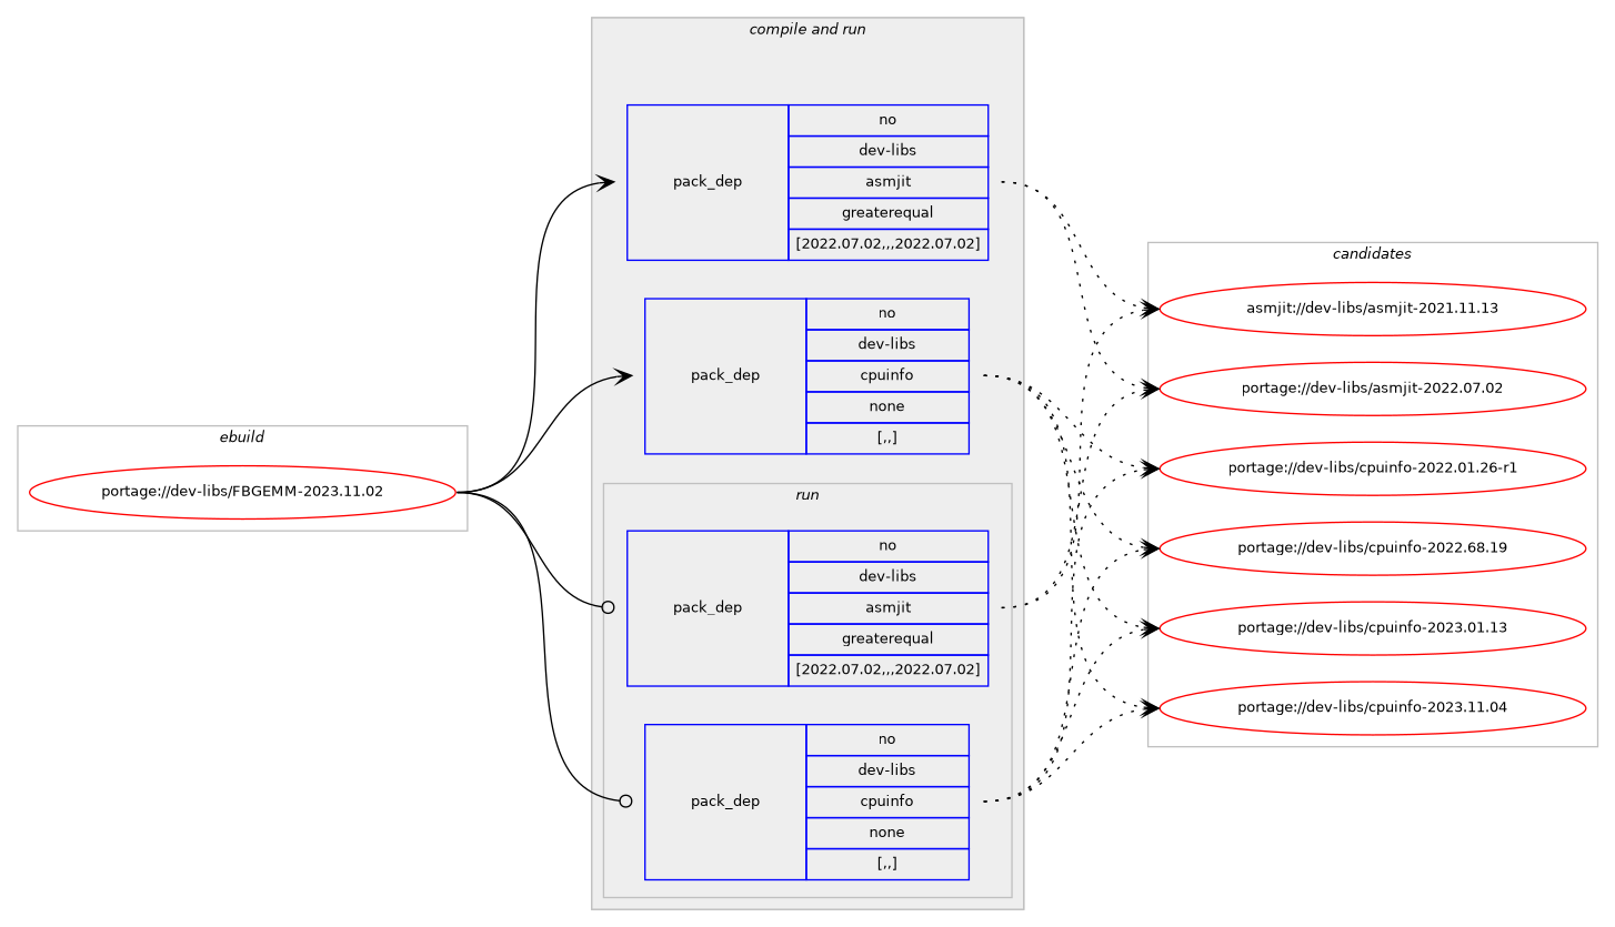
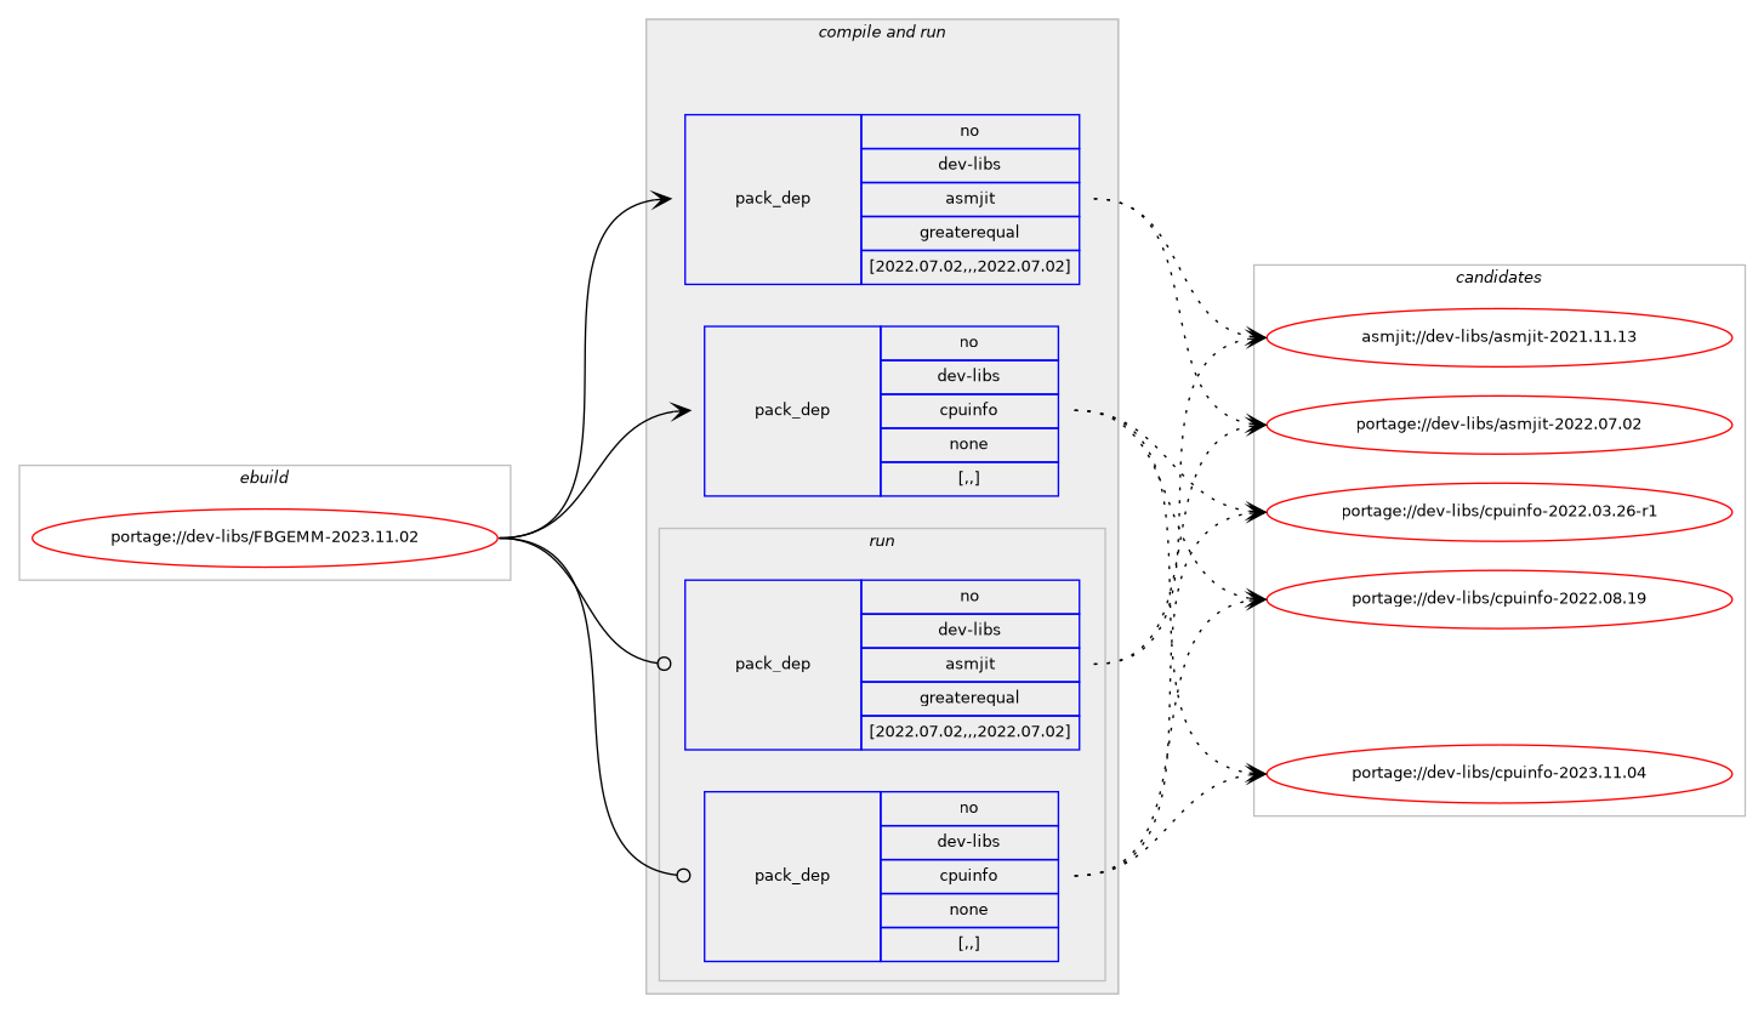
  digraph {
    compound=true
    concentrate=true
    fontname=Helvetica
    fontsize=10
    newrank=true
    rankdir=LR
    ranksep=1.5
    node [color=red fontname=Helvetica fontsize=10]
    edge [arrowhead=vee headport=w style=dotted tailport=e weight=100]
    n1 [label="portage://dev-libs/FBGEMM-2023.11.02" width=4]
    n2 [color=blue label=<<TABLE BORDER="0" CELLBORDER="1" CELLSPACING="0" CELLPADDING="4" WIDTH="220"><TR><TD ROWSPAN="6" CELLPADDING="30">pack_dep</TD></TR><TR><TD WIDTH="110">no</TD></TR><TR><TD>dev-libs</TD></TR><TR><TD>asmjit</TD></TR><TR><TD>greaterequal</TD></TR><TR><TD>[2022.07.02,,,2022.07.02]</TD></TR></TABLE>> shape=none]
    n3 [color=blue label=<<TABLE BORDER="0" CELLBORDER="1" CELLSPACING="0" CELLPADDING="4" WIDTH="220"><TR><TD ROWSPAN="6" CELLPADDING="30">pack_dep</TD></TR><TR><TD WIDTH="110">no</TD></TR><TR><TD>dev-libs</TD></TR><TR><TD>cpuinfo</TD></TR><TR><TD>none</TD></TR><TR><TD>[,,]</TD></TR></TABLE>> shape=none]
    n4 [color=blue label=<<TABLE BORDER="0" CELLBORDER="1" CELLSPACING="0" CELLPADDING="4" WIDTH="220"><TR><TD ROWSPAN="6" CELLPADDING="30">pack_dep</TD></TR><TR><TD WIDTH="110">no</TD></TR><TR><TD>dev-libs</TD></TR><TR><TD>asmjit</TD></TR><TR><TD>greaterequal</TD></TR><TR><TD>[2022.07.02,,,2022.07.02]</TD></TR></TABLE>> shape=none]
    n5 [color=blue label=<<TABLE BORDER="0" CELLBORDER="1" CELLSPACING="0" CELLPADDING="4" WIDTH="220"><TR><TD ROWSPAN="6" CELLPADDING="30">pack_dep</TD></TR><TR><TD WIDTH="110">no</TD></TR><TR><TD>dev-libs</TD></TR><TR><TD>cpuinfo</TD></TR><TR><TD>none</TD></TR><TR><TD>[,,]</TD></TR></TABLE>> shape=none]
    n6 [label="asmjit://dev-libs/asmjit-2021.11.13" width=4]
    n7 [label="portage://dev-libs/asmjit-2022.07.02" width=4]
-   n8 [label="portage://dev-libs/cpuinfo-2022.01.26-r1" width=4]
-   n9 [label="portage://dev-libs/cpuinfo-2022.68.19" width=4]
-   n10 [label="portage://dev-libs/cpuinfo-2023.01.13" width=4]
+   n8 [label="portage://dev-libs/cpuinfo-2022.03.26-r1" width=4]
+   n9 [label="portage://dev-libs/cpuinfo-2022.08.19" width=4]
    n11 [label="portage://dev-libs/cpuinfo-2023.11.04" width=4]
    subgraph cluster_1 {
      color=gray
      label=<<i>ebuild</i>>
      rank=same
      n1
    }
    subgraph cluster_2 {
      color=gray
      label=<<i>dependencies</i>>
      subgraph cluster_3 {
        color=gray
        fillcolor="#eeeeee"
        label=<<i>compile</i>>
        style=filled
        subgraph sub_4 {
          color=gray
          fillcolor="#eeeeee"
          label=<<i>compile</i>>
          style=filled
          n2
        }
        subgraph sub_5 {
          color=gray
          fillcolor="#eeeeee"
          label=<<i>compile</i>>
          style=filled
          n3
        }
      }
      subgraph cluster_6 {
        color=gray
        fillcolor="#eeeeee"
        label=<<i>compile and run</i>>
        style=filled
      }
      subgraph cluster_7 {
        color=gray
        fillcolor="#eeeeee"
        label=<<i>run</i>>
        style=filled
        subgraph sub_8 {
          color=gray
          fillcolor="#eeeeee"
          label=<<i>run</i>>
          style=filled
          n4
        }
        subgraph sub_9 {
          color=gray
          fillcolor="#eeeeee"
          label=<<i>run</i>>
          style=filled
          n5
        }
      }
    }
    subgraph cluster_10 {
      color=gray
      label=<<i>candidates</i>>
      rank=same
      subgraph sub_11 {
        color=black
        label=<<i>candidates</i>>
        nodesep=1
        rank=same
        n6
        n7
      }
      subgraph sub_12 {
        color=black
        label=<<i>candidates</i>>
        nodesep=1
        rank=same
        n8
        n9
-       n10
        n11
      }
      subgraph sub_13 {
        color=black
        label=<<i>candidates</i>>
        nodesep=1
        rank=same
        n6
        n7
      }
      subgraph sub_14 {
        color=black
        label=<<i>candidates</i>>
        nodesep=1
        rank=same
        n8
        n9
-       n10
        n11
      }
    }
    n1 -> n2 [style=solid weight=20]
    n1 -> n3 [style=solid weight=20]
    n1 -> n4 [arrowhead=odot style=solid weight=20]
    n1 -> n5 [arrowhead=odot style=solid weight=20]
    n2 -> n6
    n2 -> n7
    n3 -> n8
    n3 -> n9
-   n3 -> n10
    n3 -> n11
    n4 -> n6
    n4 -> n7
    n5 -> n8
    n5 -> n9
-   n5 -> n10
    n5 -> n11
  }
